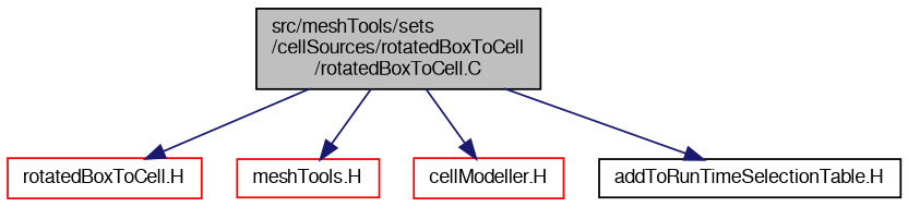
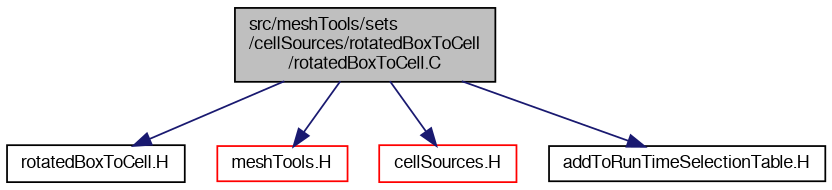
  digraph {
    node [color=red fontname=FreeSans fontsize=10 shape=record]
    edge [color=midnightblue fontname=FreeSans fontsize=10 labelfontname=FreeSans labelfontsize=10 style=solid]
    n1 [color=black fillcolor=grey75 fontcolor=black height=0.2 label="src/meshTools/sets\l/cellSources/rotatedBoxToCell\l/rotatedBoxToCell.C" style=filled width=0.4]
-   n2 [height=0.2 label="rotatedBoxToCell.H" width=0.4]
+   n2 [color=black height=0.2 label="rotatedBoxToCell.H" width=0.4]
    n3 [height=0.2 label="meshTools.H" width=0.4]
-   n4 [height=0.2 label="cellModeller.H" width=0.4]
+   n4 [height=0.2 label="cellSources.H" width=0.4]
    n5 [color=black height=0.2 label="addToRunTimeSelectionTable.H" width=0.4]
    n1 -> n2
    n1 -> n3
    n1 -> n4
    n1 -> n5
  }
